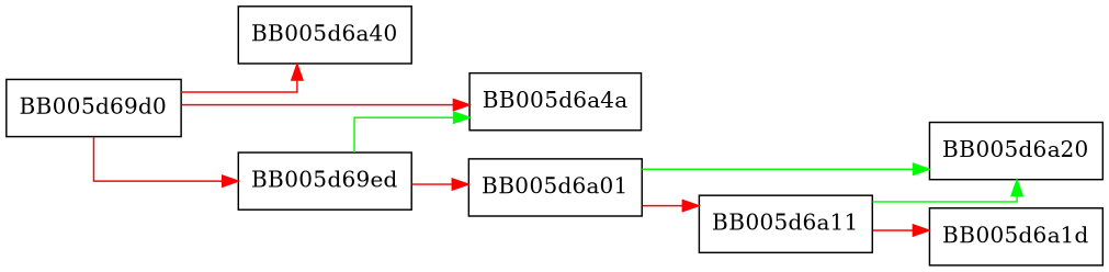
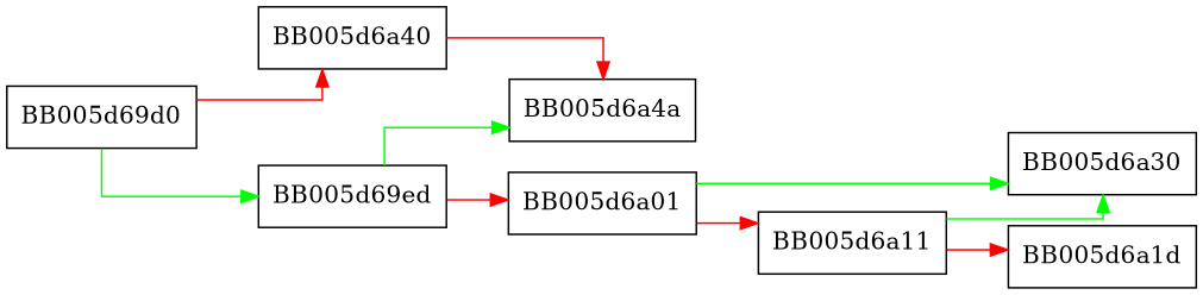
  digraph {
    rankdir=LR
    splines=ortho
    node [shape=box]
    edge [color=red]
    BB005d69d0
    BB005d6a40
    BB005d69ed
    BB005d6a4a
    BB005d6a01
-   BB005d6a30 [label=BB005d6a20]
+   BB005d6a30
    BB005d6a11
    BB005d6a1d
    BB005d69d0 -> BB005d6a40
-   BB005d69d0 -> BB005d69ed
-   BB005d69d0 -> BB005d6a4a
+   BB005d69d0 -> BB005d69ed [color=green]
+   BB005d6a40 -> BB005d6a4a
    BB005d69ed -> BB005d6a4a [color=green]
    BB005d69ed -> BB005d6a01
    BB005d6a01 -> BB005d6a30 [color=green]
    BB005d6a01 -> BB005d6a11
    BB005d6a11 -> BB005d6a30 [color=green]
    BB005d6a11 -> BB005d6a1d
  }
